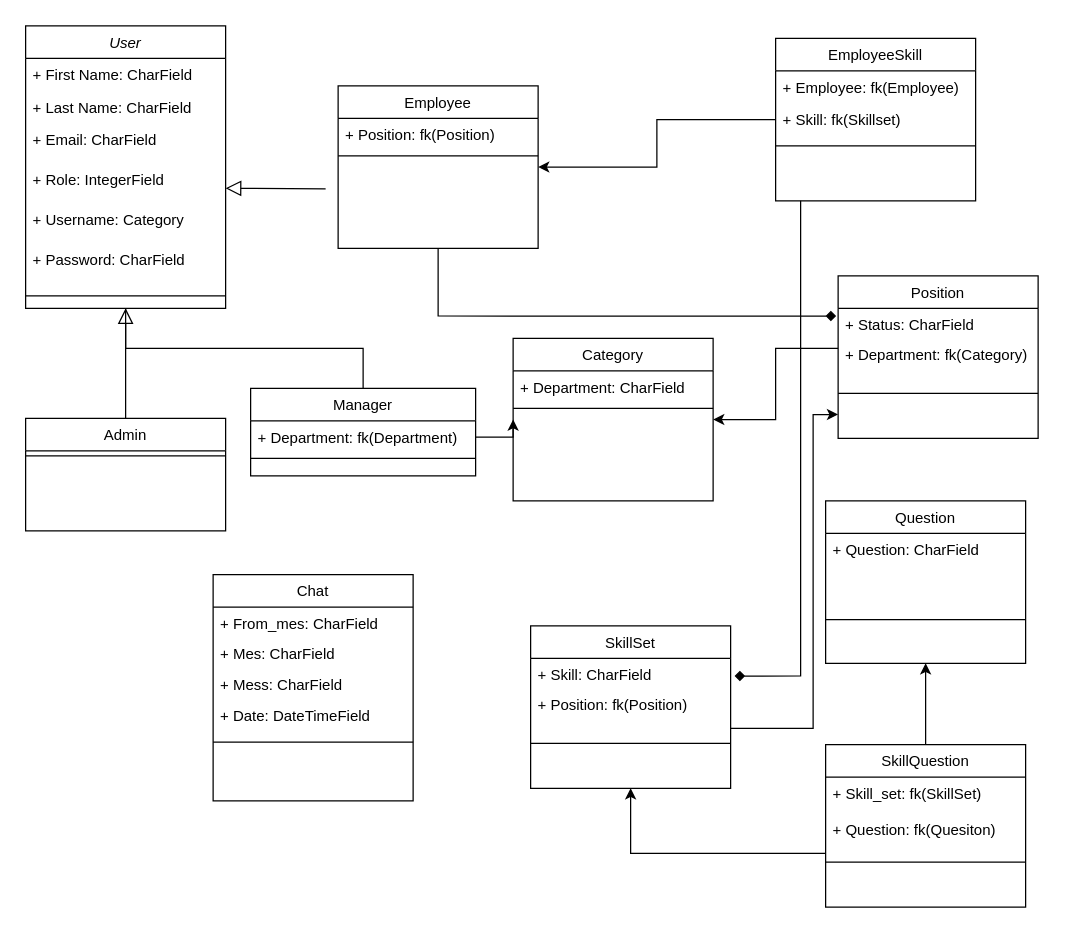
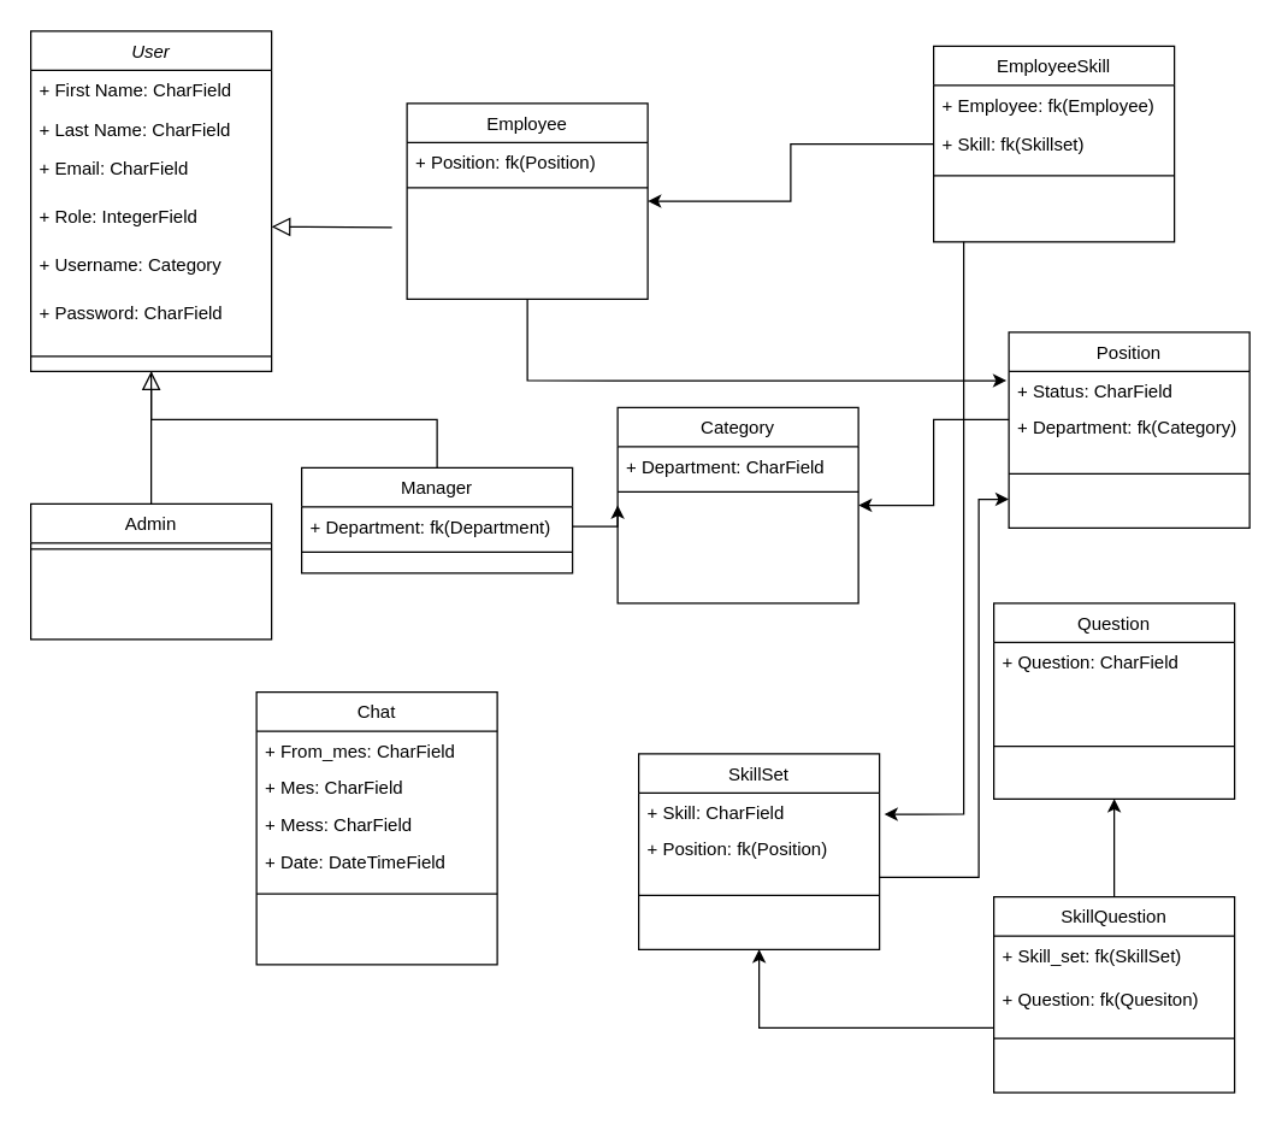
  <mxCell id="0" />
  <mxCell id="1" parent="0" />
  <mxCell id="2" value="User" style="swimlane;fontStyle=2;align=center;verticalAlign=top;childLayout=stackLayout;horizontal=1;startSize=26;horizontalStack=0;resizeParent=1;resizeLast=0;collapsible=1;marginBottom=0;rounded=0;shadow=0;strokeWidth=1;" parent="1" vertex="1"><mxGeometry x="20" y="20" width="160" height="226" as="geometry"><mxRectangle x="230" y="140" width="160" height="26" as="alternateBounds" /></mxGeometry></mxCell>
  <mxCell id="3" value="+ First Name: CharField" style="text;align=left;verticalAlign=top;spacingLeft=4;spacingRight=4;overflow=hidden;rotatable=0;points=[[0,0.5],[1,0.5]];portConstraint=eastwest;" parent="2" vertex="1"><mxGeometry y="26" width="160" height="26" as="geometry" /></mxCell>
  <mxCell id="4" value="+ Last Name: CharField" style="text;align=left;verticalAlign=top;spacingLeft=4;spacingRight=4;overflow=hidden;rotatable=0;points=[[0,0.5],[1,0.5]];portConstraint=eastwest;rounded=0;shadow=0;html=0;" parent="2" vertex="1"><mxGeometry y="52" width="160" height="26" as="geometry" /></mxCell>
  <mxCell id="5" value="+ Email: CharField " style="text;align=left;verticalAlign=top;spacingLeft=4;spacingRight=4;overflow=hidden;rotatable=0;points=[[0,0.5],[1,0.5]];portConstraint=eastwest;rounded=0;shadow=0;html=0;" parent="2" vertex="1"><mxGeometry y="78" width="160" height="32" as="geometry" /></mxCell>
  <mxCell id="6" value="+ Role: IntegerField" style="text;align=left;verticalAlign=top;spacingLeft=4;spacingRight=4;overflow=hidden;rotatable=0;points=[[0,0.5],[1,0.5]];portConstraint=eastwest;rounded=0;shadow=0;html=0;" vertex="1" parent="2"><mxGeometry y="110" width="160" height="32" as="geometry" /></mxCell>
  <mxCell id="7" value="" style="endArrow=block;endSize=10;endFill=0;shadow=0;strokeWidth=1;rounded=0;edgeStyle=elbowEdgeStyle;elbow=vertical;" edge="1" parent="2"><mxGeometry width="160" relative="1" as="geometry"><mxPoint x="240" y="130.5" as="sourcePoint" /><mxPoint x="160" y="130" as="targetPoint" /><Array as="points" /></mxGeometry></mxCell>
  <mxCell id="8" value="+ Username: Category" style="text;align=left;verticalAlign=top;spacingLeft=4;spacingRight=4;overflow=hidden;rotatable=0;points=[[0,0.5],[1,0.5]];portConstraint=eastwest;rounded=0;shadow=0;html=0;" vertex="1" parent="2"><mxGeometry y="142" width="160" height="32" as="geometry" /></mxCell>
  <mxCell id="9" value="+ Password: CharField" style="text;align=left;verticalAlign=top;spacingLeft=4;spacingRight=4;overflow=hidden;rotatable=0;points=[[0,0.5],[1,0.5]];portConstraint=eastwest;rounded=0;shadow=0;html=0;" vertex="1" parent="2"><mxGeometry y="174" width="160" height="32" as="geometry" /></mxCell>
  <mxCell id="10" value="" style="line;html=1;strokeWidth=1;align=left;verticalAlign=middle;spacingTop=-1;spacingLeft=3;spacingRight=3;rotatable=0;labelPosition=right;points=[];portConstraint=eastwest;" parent="2" vertex="1"><mxGeometry y="206" width="160" height="20" as="geometry" /></mxCell>
  <mxCell id="11" value="Admin" style="swimlane;fontStyle=0;align=center;verticalAlign=top;childLayout=stackLayout;horizontal=1;startSize=26;horizontalStack=0;resizeParent=1;resizeLast=0;collapsible=1;marginBottom=0;rounded=0;shadow=0;strokeWidth=1;" parent="1" vertex="1"><mxGeometry x="20" y="334" width="160" height="90" as="geometry"><mxRectangle x="130" y="380" width="160" height="26" as="alternateBounds" /></mxGeometry></mxCell>
  <mxCell id="12" value="" style="line;html=1;strokeWidth=1;align=left;verticalAlign=middle;spacingTop=-1;spacingLeft=3;spacingRight=3;rotatable=0;labelPosition=right;points=[];portConstraint=eastwest;" parent="11" vertex="1"><mxGeometry y="26" width="160" height="8" as="geometry" /></mxCell>
  <mxCell id="13" value="" style="endArrow=block;endSize=10;endFill=0;shadow=0;strokeWidth=1;rounded=0;edgeStyle=elbowEdgeStyle;elbow=vertical;" parent="1" source="11" target="2" edge="1"><mxGeometry width="160" relative="1" as="geometry"><mxPoint x="100" y="213" as="sourcePoint" /><mxPoint x="100" y="213" as="targetPoint" /></mxGeometry></mxCell>
  <mxCell id="14" value="Manager" style="swimlane;fontStyle=0;align=center;verticalAlign=top;childLayout=stackLayout;horizontal=1;startSize=26;horizontalStack=0;resizeParent=1;resizeLast=0;collapsible=1;marginBottom=0;rounded=0;shadow=0;strokeWidth=1;" parent="1" vertex="1"><mxGeometry x="200" y="310" width="180" height="70" as="geometry"><mxRectangle x="340" y="380" width="170" height="26" as="alternateBounds" /></mxGeometry></mxCell>
  <mxCell id="15" value="+ Department: fk(Department)" style="text;align=left;verticalAlign=top;spacingLeft=4;spacingRight=4;overflow=hidden;rotatable=0;points=[[0,0.5],[1,0.5]];portConstraint=eastwest;" parent="14" vertex="1"><mxGeometry y="26" width="180" height="26" as="geometry" /></mxCell>
  <mxCell id="16" value="" style="line;html=1;strokeWidth=1;align=left;verticalAlign=middle;spacingTop=-1;spacingLeft=3;spacingRight=3;rotatable=0;labelPosition=right;points=[];portConstraint=eastwest;" parent="14" vertex="1"><mxGeometry y="52" width="180" height="8" as="geometry" /></mxCell>
  <mxCell id="17" value="" style="endArrow=none;endSize=10;endFill=0;shadow=0;strokeWidth=1;rounded=0;edgeStyle=elbowEdgeStyle;elbow=vertical;" parent="1" source="14" target="2" edge="1"><mxGeometry width="160" relative="1" as="geometry"><mxPoint x="110" y="383" as="sourcePoint" /><mxPoint x="210" y="281" as="targetPoint" /></mxGeometry></mxCell>
- <mxCell id="18" style="edgeStyle=orthogonalEdgeStyle;rounded=0;orthogonalLoop=1;jettySize=auto;html=1;entryX=-0.01;entryY=0.097;entryDx=0;entryDy=0;entryPerimeter=0;endArrow=diamond;" edge="1" parent="1" source="19" target="31"><mxGeometry relative="1" as="geometry" /></mxCell>
+ <mxCell id="18" style="edgeStyle=orthogonalEdgeStyle;rounded=0;orthogonalLoop=1;jettySize=auto;html=1;entryX=-0.01;entryY=0.097;entryDx=0;entryDy=0;entryPerimeter=0;" edge="1" parent="1" source="19" target="31"><mxGeometry relative="1" as="geometry" /></mxCell>
  <mxCell id="19" value="Employee" style="swimlane;fontStyle=0;align=center;verticalAlign=top;childLayout=stackLayout;horizontal=1;startSize=26;horizontalStack=0;resizeParent=1;resizeLast=0;collapsible=1;marginBottom=0;rounded=0;shadow=0;strokeWidth=1;" parent="1" vertex="1"><mxGeometry x="270" y="68" width="160" height="130" as="geometry"><mxRectangle x="550" y="140" width="160" height="26" as="alternateBounds" /></mxGeometry></mxCell>
  <mxCell id="20" value="+ Position: fk(Position)" style="text;align=left;verticalAlign=top;spacingLeft=4;spacingRight=4;overflow=hidden;rotatable=0;points=[[0,0.5],[1,0.5]];portConstraint=eastwest;" parent="19" vertex="1"><mxGeometry y="26" width="160" height="26" as="geometry" /></mxCell>
  <mxCell id="21" value="" style="line;html=1;strokeWidth=1;align=left;verticalAlign=middle;spacingTop=-1;spacingLeft=3;spacingRight=3;rotatable=0;labelPosition=right;points=[];portConstraint=eastwest;" parent="19" vertex="1"><mxGeometry y="52" width="160" height="8" as="geometry" /></mxCell>
  <mxCell id="22" style="edgeStyle=orthogonalEdgeStyle;rounded=0;orthogonalLoop=1;jettySize=auto;html=1;exitX=0;exitY=0.5;exitDx=0;exitDy=0;entryX=1;entryY=0.5;entryDx=0;entryDy=0;" edge="1" parent="1" source="24" target="19"><mxGeometry relative="1" as="geometry" /></mxCell>
- <mxCell id="23" style="edgeStyle=orthogonalEdgeStyle;rounded=0;orthogonalLoop=1;jettySize=auto;html=1;entryX=1.02;entryY=0.222;entryDx=0;entryDy=0;entryPerimeter=0;endArrow=diamond;" edge="1" parent="1" source="24" target="39"><mxGeometry relative="1" as="geometry"><Array as="points"><mxPoint x="640" y="540" /></Array></mxGeometry></mxCell>
+ <mxCell id="23" style="edgeStyle=orthogonalEdgeStyle;rounded=0;orthogonalLoop=1;jettySize=auto;html=1;entryX=1.02;entryY=0.222;entryDx=0;entryDy=0;entryPerimeter=0;" edge="1" parent="1" source="24" target="39"><mxGeometry relative="1" as="geometry"><Array as="points"><mxPoint x="640" y="540" /></Array></mxGeometry></mxCell>
  <mxCell id="24" value="EmployeeSkill" style="swimlane;fontStyle=0;align=center;verticalAlign=top;childLayout=stackLayout;horizontal=1;startSize=26;horizontalStack=0;resizeParent=1;resizeLast=0;collapsible=1;marginBottom=0;rounded=0;shadow=0;strokeWidth=1;" vertex="1" parent="1"><mxGeometry x="620" y="30" width="160" height="130" as="geometry"><mxRectangle x="550" y="140" width="160" height="26" as="alternateBounds" /></mxGeometry></mxCell>
  <mxCell id="25" value="+ Employee: fk(Employee)" style="text;align=left;verticalAlign=top;spacingLeft=4;spacingRight=4;overflow=hidden;rotatable=0;points=[[0,0.5],[1,0.5]];portConstraint=eastwest;" vertex="1" parent="24"><mxGeometry y="26" width="160" height="26" as="geometry" /></mxCell>
  <mxCell id="26" value="" style="line;html=1;strokeWidth=1;align=left;verticalAlign=middle;spacingTop=-1;spacingLeft=3;spacingRight=3;rotatable=0;labelPosition=right;points=[];portConstraint=eastwest;" vertex="1" parent="24"><mxGeometry y="52" width="160" height="68" as="geometry" /></mxCell>
  <mxCell id="27" value="Category" style="swimlane;fontStyle=0;align=center;verticalAlign=top;childLayout=stackLayout;horizontal=1;startSize=26;horizontalStack=0;resizeParent=1;resizeLast=0;collapsible=1;marginBottom=0;rounded=0;shadow=0;strokeWidth=1;" vertex="1" parent="1"><mxGeometry x="410" y="270" width="160" height="130" as="geometry"><mxRectangle x="550" y="140" width="160" height="26" as="alternateBounds" /></mxGeometry></mxCell>
  <mxCell id="28" value="+ Department: CharField" style="text;align=left;verticalAlign=top;spacingLeft=4;spacingRight=4;overflow=hidden;rotatable=0;points=[[0,0.5],[1,0.5]];portConstraint=eastwest;" vertex="1" parent="27"><mxGeometry y="26" width="160" height="26" as="geometry" /></mxCell>
  <mxCell id="29" value="" style="line;html=1;strokeWidth=1;align=left;verticalAlign=middle;spacingTop=-1;spacingLeft=3;spacingRight=3;rotatable=0;labelPosition=right;points=[];portConstraint=eastwest;" vertex="1" parent="27"><mxGeometry y="52" width="160" height="8" as="geometry" /></mxCell>
  <mxCell id="30" value="Position" style="swimlane;fontStyle=0;align=center;verticalAlign=top;childLayout=stackLayout;horizontal=1;startSize=26;horizontalStack=0;resizeParent=1;resizeLast=0;collapsible=1;marginBottom=0;rounded=0;shadow=0;strokeWidth=1;" vertex="1" parent="1"><mxGeometry x="670" y="220" width="160" height="130" as="geometry"><mxRectangle x="550" y="140" width="160" height="26" as="alternateBounds" /></mxGeometry></mxCell>
  <mxCell id="31" value="+ Status: CharField" style="text;align=left;verticalAlign=top;spacingLeft=4;spacingRight=4;overflow=hidden;rotatable=0;points=[[0,0.5],[1,0.5]];portConstraint=eastwest;" vertex="1" parent="30"><mxGeometry y="26" width="160" height="64" as="geometry" /></mxCell>
  <mxCell id="32" value="" style="line;html=1;strokeWidth=1;align=left;verticalAlign=middle;spacingTop=-1;spacingLeft=3;spacingRight=3;rotatable=0;labelPosition=right;points=[];portConstraint=eastwest;" vertex="1" parent="30"><mxGeometry y="90" width="160" height="8" as="geometry" /></mxCell>
  <mxCell id="33" value="+ Department: fk(Category)" style="text;align=left;verticalAlign=top;spacingLeft=4;spacingRight=4;overflow=hidden;rotatable=0;points=[[0,0.5],[1,0.5]];portConstraint=eastwest;" vertex="1" parent="1"><mxGeometry x="670" y="270" width="160" height="64" as="geometry" /></mxCell>
  <mxCell id="34" style="edgeStyle=orthogonalEdgeStyle;rounded=0;orthogonalLoop=1;jettySize=auto;html=1;entryX=1;entryY=0.5;entryDx=0;entryDy=0;" edge="1" parent="1" source="31" target="27"><mxGeometry relative="1" as="geometry" /></mxCell>
  <mxCell id="35" value="Question" style="swimlane;fontStyle=0;align=center;verticalAlign=top;childLayout=stackLayout;horizontal=1;startSize=26;horizontalStack=0;resizeParent=1;resizeLast=0;collapsible=1;marginBottom=0;rounded=0;shadow=0;strokeWidth=1;" vertex="1" parent="1"><mxGeometry x="660" y="400" width="160" height="130" as="geometry"><mxRectangle x="550" y="140" width="160" height="26" as="alternateBounds" /></mxGeometry></mxCell>
  <mxCell id="36" value="+ Question: CharField" style="text;align=left;verticalAlign=top;spacingLeft=4;spacingRight=4;overflow=hidden;rotatable=0;points=[[0,0.5],[1,0.5]];portConstraint=eastwest;" vertex="1" parent="35"><mxGeometry y="26" width="160" height="64" as="geometry" /></mxCell>
  <mxCell id="37" value="" style="line;html=1;strokeWidth=1;align=left;verticalAlign=middle;spacingTop=-1;spacingLeft=3;spacingRight=3;rotatable=0;labelPosition=right;points=[];portConstraint=eastwest;" vertex="1" parent="35"><mxGeometry y="90" width="160" height="10" as="geometry" /></mxCell>
  <mxCell id="38" value="SkillSet" style="swimlane;fontStyle=0;align=center;verticalAlign=top;childLayout=stackLayout;horizontal=1;startSize=26;horizontalStack=0;resizeParent=1;resizeLast=0;collapsible=1;marginBottom=0;rounded=0;shadow=0;strokeWidth=1;" vertex="1" parent="1"><mxGeometry x="424" y="500" width="160" height="130" as="geometry"><mxRectangle x="550" y="140" width="160" height="26" as="alternateBounds" /></mxGeometry></mxCell>
  <mxCell id="39" value="+ Skill: CharField" style="text;align=left;verticalAlign=top;spacingLeft=4;spacingRight=4;overflow=hidden;rotatable=0;points=[[0,0.5],[1,0.5]];portConstraint=eastwest;" vertex="1" parent="38"><mxGeometry y="26" width="160" height="64" as="geometry" /></mxCell>
  <mxCell id="40" value="" style="line;html=1;strokeWidth=1;align=left;verticalAlign=middle;spacingTop=-1;spacingLeft=3;spacingRight=3;rotatable=0;labelPosition=right;points=[];portConstraint=eastwest;" vertex="1" parent="38"><mxGeometry y="90" width="160" height="8" as="geometry" /></mxCell>
  <mxCell id="41" style="edgeStyle=orthogonalEdgeStyle;rounded=0;orthogonalLoop=1;jettySize=auto;html=1;" edge="1" parent="1" source="42"><mxGeometry relative="1" as="geometry"><mxPoint x="670" y="331" as="targetPoint" /><Array as="points"><mxPoint x="650" y="582" /><mxPoint x="650" y="331" /></Array></mxGeometry></mxCell>
  <mxCell id="42" value="+ Position: fk(Position)" style="text;align=left;verticalAlign=top;spacingLeft=4;spacingRight=4;overflow=hidden;rotatable=0;points=[[0,0.5],[1,0.5]];portConstraint=eastwest;" vertex="1" parent="1"><mxGeometry x="424" y="550" width="160" height="64" as="geometry" /></mxCell>
  <mxCell id="43" style="edgeStyle=orthogonalEdgeStyle;rounded=0;orthogonalLoop=1;jettySize=auto;html=1;entryX=0.5;entryY=1;entryDx=0;entryDy=0;" edge="1" parent="1" source="44" target="35"><mxGeometry relative="1" as="geometry" /></mxCell>
  <mxCell id="44" value="SkillQuestion" style="swimlane;fontStyle=0;align=center;verticalAlign=top;childLayout=stackLayout;horizontal=1;startSize=26;horizontalStack=0;resizeParent=1;resizeLast=0;collapsible=1;marginBottom=0;rounded=0;shadow=0;strokeWidth=1;" vertex="1" parent="1"><mxGeometry x="660" y="595" width="160" height="130" as="geometry"><mxRectangle x="550" y="140" width="160" height="26" as="alternateBounds" /></mxGeometry></mxCell>
  <mxCell id="45" value="+ Skill_set: fk(SkillSet)" style="text;align=left;verticalAlign=top;spacingLeft=4;spacingRight=4;overflow=hidden;rotatable=0;points=[[0,0.5],[1,0.5]];portConstraint=eastwest;" vertex="1" parent="44"><mxGeometry y="26" width="160" height="64" as="geometry" /></mxCell>
  <mxCell id="46" value="" style="line;html=1;strokeWidth=1;align=left;verticalAlign=middle;spacingTop=-1;spacingLeft=3;spacingRight=3;rotatable=0;labelPosition=right;points=[];portConstraint=eastwest;" vertex="1" parent="44"><mxGeometry y="90" width="160" height="8" as="geometry" /></mxCell>
  <mxCell id="47" style="edgeStyle=orthogonalEdgeStyle;rounded=0;orthogonalLoop=1;jettySize=auto;html=1;entryX=0.5;entryY=1;entryDx=0;entryDy=0;" edge="1" parent="1" source="48" target="38"><mxGeometry relative="1" as="geometry" /></mxCell>
  <mxCell id="48" value="+ Question: fk(Quesiton)" style="text;align=left;verticalAlign=top;spacingLeft=4;spacingRight=4;overflow=hidden;rotatable=0;points=[[0,0.5],[1,0.5]];portConstraint=eastwest;" vertex="1" parent="1"><mxGeometry x="660" y="650" width="160" height="64" as="geometry" /></mxCell>
  <mxCell id="49" value="Chat" style="swimlane;fontStyle=0;align=center;verticalAlign=top;childLayout=stackLayout;horizontal=1;startSize=26;horizontalStack=0;resizeParent=1;resizeLast=0;collapsible=1;marginBottom=0;rounded=0;shadow=0;strokeWidth=1;" vertex="1" parent="1"><mxGeometry x="170" y="459" width="160" height="181" as="geometry"><mxRectangle x="550" y="140" width="160" height="26" as="alternateBounds" /></mxGeometry></mxCell>
  <mxCell id="50" value="+ From_mes: CharField" style="text;align=left;verticalAlign=top;spacingLeft=4;spacingRight=4;overflow=hidden;rotatable=0;points=[[0,0.5],[1,0.5]];portConstraint=eastwest;" vertex="1" parent="49"><mxGeometry y="26" width="160" height="24" as="geometry" /></mxCell>
  <mxCell id="51" value="+ Mes: CharField" style="text;align=left;verticalAlign=top;spacingLeft=4;spacingRight=4;overflow=hidden;rotatable=0;points=[[0,0.5],[1,0.5]];portConstraint=eastwest;" vertex="1" parent="49"><mxGeometry y="50" width="160" height="25" as="geometry" /></mxCell>
  <mxCell id="52" value="+ Mess: CharField" style="text;align=left;verticalAlign=top;spacingLeft=4;spacingRight=4;overflow=hidden;rotatable=0;points=[[0,0.5],[1,0.5]];portConstraint=eastwest;" vertex="1" parent="49"><mxGeometry y="75" width="160" height="25" as="geometry" /></mxCell>
  <mxCell id="53" value="+ Date: DateTimeField" style="text;align=left;verticalAlign=top;spacingLeft=4;spacingRight=4;overflow=hidden;rotatable=0;points=[[0,0.5],[1,0.5]];portConstraint=eastwest;" vertex="1" parent="49"><mxGeometry y="100" width="160" height="30" as="geometry" /></mxCell>
  <mxCell id="54" value="" style="line;html=1;strokeWidth=1;align=left;verticalAlign=middle;spacingTop=-1;spacingLeft=3;spacingRight=3;rotatable=0;labelPosition=right;points=[];portConstraint=eastwest;" vertex="1" parent="49"><mxGeometry y="130" width="160" height="8" as="geometry" /></mxCell>
  <mxCell id="55" style="edgeStyle=orthogonalEdgeStyle;rounded=0;orthogonalLoop=1;jettySize=auto;html=1;exitX=1;exitY=0.5;exitDx=0;exitDy=0;entryX=0;entryY=0.5;entryDx=0;entryDy=0;" edge="1" parent="1" source="15" target="27"><mxGeometry relative="1" as="geometry" /></mxCell>
  <mxCell id="56" value="+ Skill: fk(Skillset)" style="text;align=left;verticalAlign=top;spacingLeft=4;spacingRight=4;overflow=hidden;rotatable=0;points=[[0,0.5],[1,0.5]];portConstraint=eastwest;" vertex="1" parent="1"><mxGeometry x="620" y="82" width="160" height="26" as="geometry" /></mxCell>
